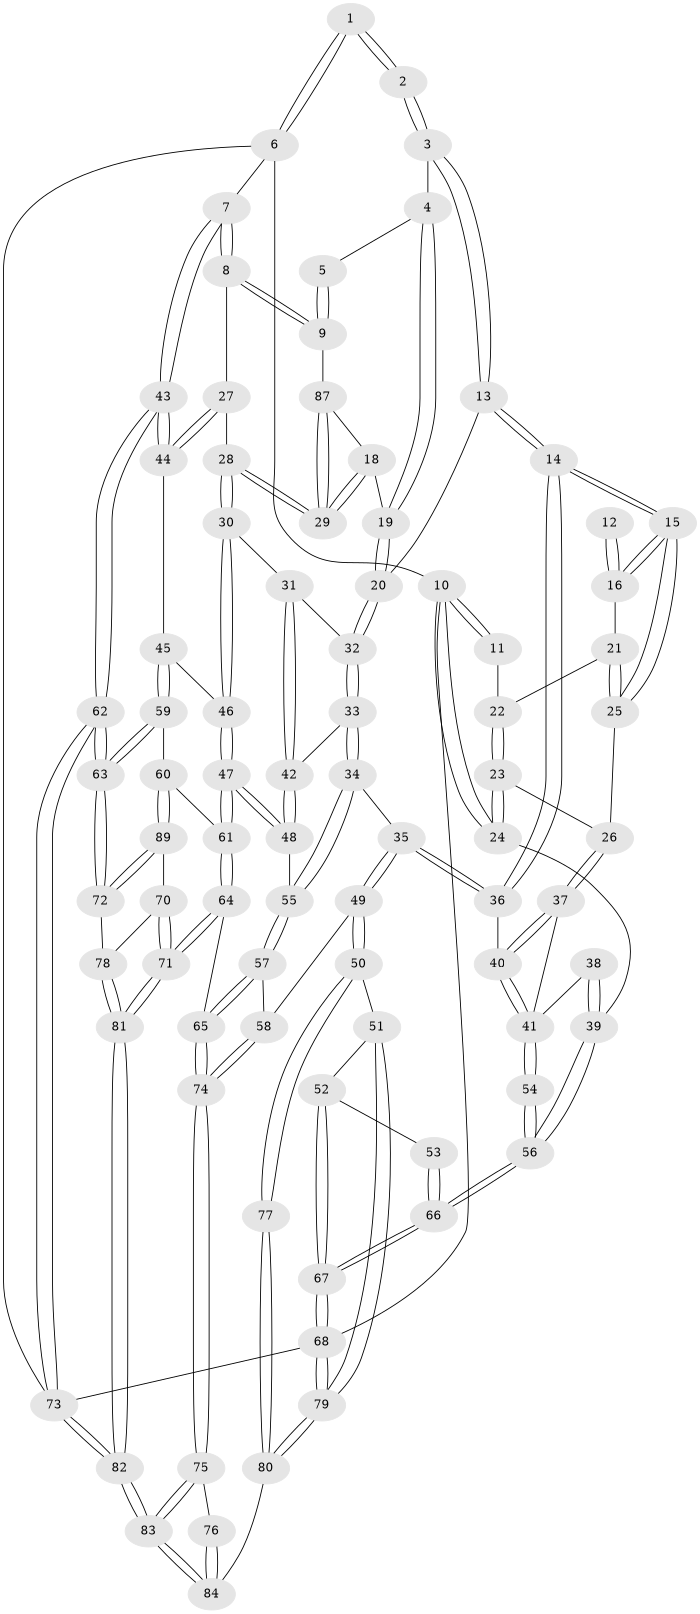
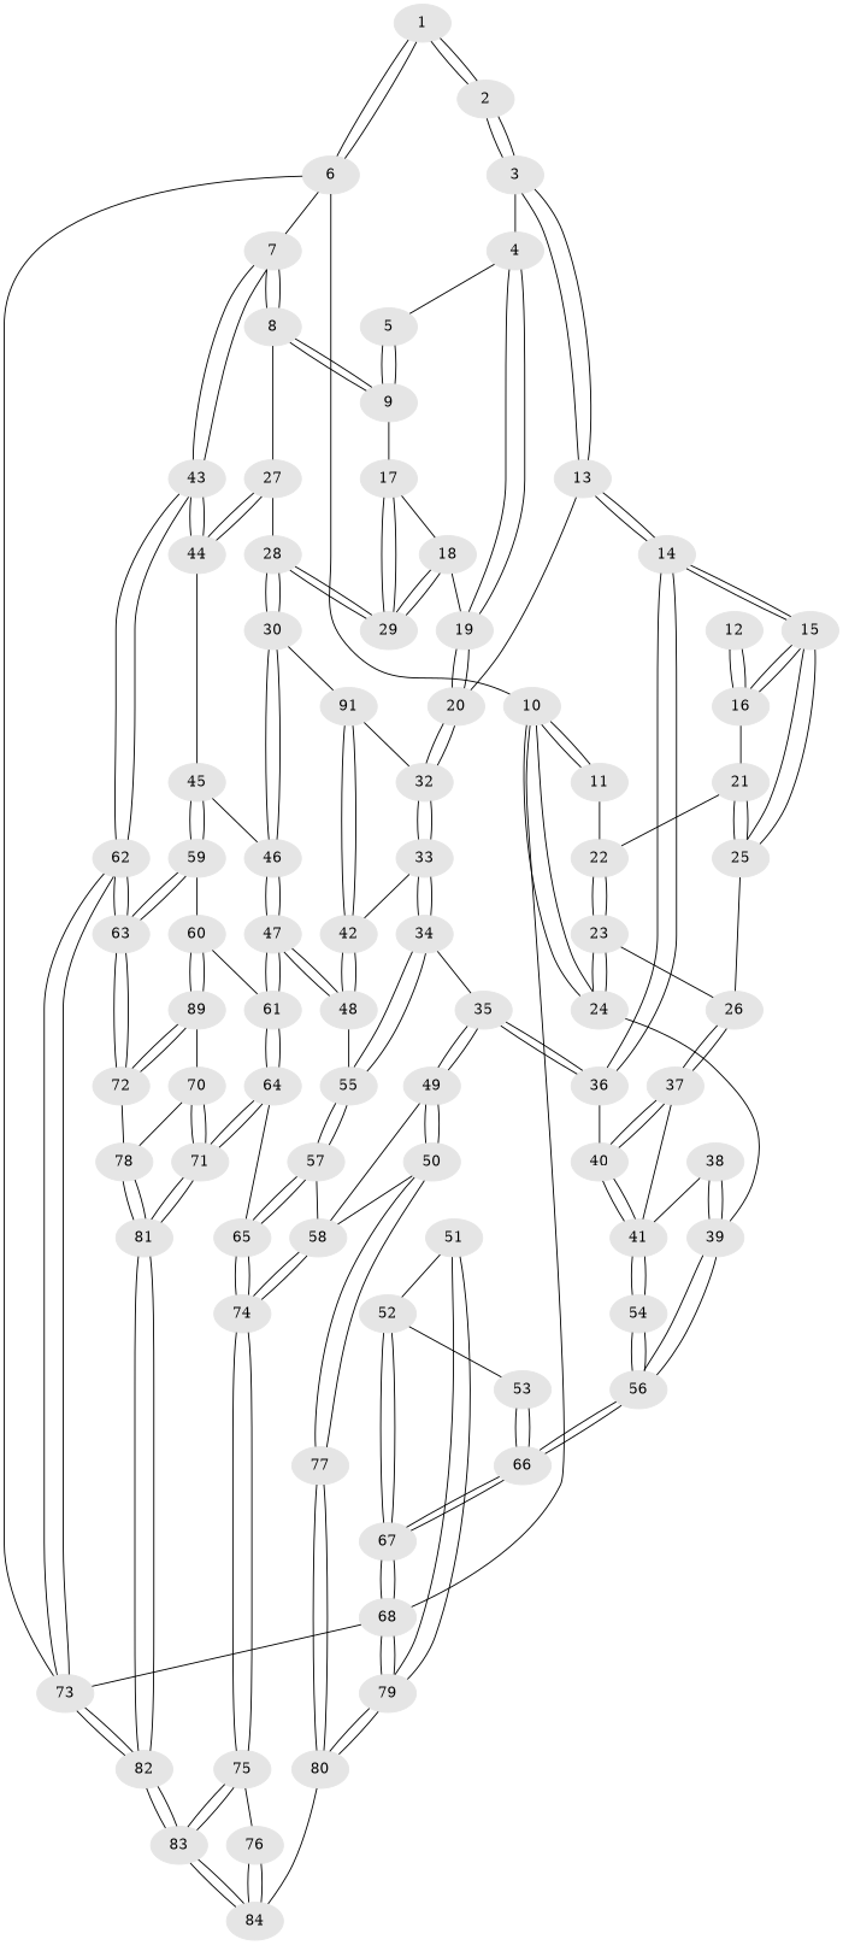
  graph {
    node [color=gray90 style=filled]
    1
    2
    6
    3
    7
    10
    73
    4
    13
    5
    19
    14
    20
    9
-   17 [label=87]
+   17
    8
    43
    11
    24
    68
    82
    27
    44
    62
    28
    18
    29
    22
    39
    79
    12
    16
    23
    21
    15
    36
    32
    25
    40
    26
    33
    37
    56
    41
    30
    45
-   31
+   31 [label=91]
    46
    42
    47
    48
    34
    35
    55
    49
    57
    50
    58
    38
    54
    66
    63
    59
    60
    61
    64
    51
    77
    74
    52
    80
    53
    67
    65
    75
    n76 [label=89]
    72
    70
    71
    78
    81
    83
    76
    84
    1 -- 2
    1 -- 2
    1 -- 6
    1 -- 6
    2 -- 3
    2 -- 3
    6 -- 7
    6 -- 10
    6 -- 73
    3 -- 4
    3 -- 13
    3 -- 13
    7 -- 8
    7 -- 8
    7 -- 43
    7 -- 43
    10 -- 11
    10 -- 11
    10 -- 24
    10 -- 24
    10 -- 68
    73 -- 82
    73 -- 82
    4 -- 5
    4 -- 19
    4 -- 19
    13 -- 14
    13 -- 14
    13 -- 20
    5 -- 9
    5 -- 9
    19 -- 20
    19 -- 20
    14 -- 15
    14 -- 15
    14 -- 36
    14 -- 36
    20 -- 32
    20 -- 32
    9 -- 17
    17 -- 18
    17 -- 29
    17 -- 29
    8 -- 9
    8 -- 9
    8 -- 27
    43 -- 44
    43 -- 44
    43 -- 62
    43 -- 62
    11 -- 22
    24 -- 39
    68 -- 73
    68 -- 79
    68 -- 79
    82 -- 83
    82 -- 83
    27 -- 44
    27 -- 44
    27 -- 28
    44 -- 45
    62 -- 73
    62 -- 73
    62 -- 63
    62 -- 63
    28 -- 29
    28 -- 29
    28 -- 30
    28 -- 30
    18 -- 19
    18 -- 29
    18 -- 29
    22 -- 23
    22 -- 23
    39 -- 56
    39 -- 56
    79 -- 80
    79 -- 80
    12 -- 16
    12 -- 16
    16 -- 21
    23 -- 24
    23 -- 24
    23 -- 26
    21 -- 22
    21 -- 25
    21 -- 25
    15 -- 16
    15 -- 16
    15 -- 25
    15 -- 25
    36 -- 40
    32 -- 33
    32 -- 33
    25 -- 26
    40 -- 41
    40 -- 41
    26 -- 37
    26 -- 37
    33 -- 42
    33 -- 34
    33 -- 34
    37 -- 40
    37 -- 40
    37 -- 41
    56 -- 66
    56 -- 66
    41 -- 54
    41 -- 54
    30 -- 31
    30 -- 46
    30 -- 46
    45 -- 46
    45 -- 59
    45 -- 59
    31 -- 32
    31 -- 42
    31 -- 42
    46 -- 47
    46 -- 47
    42 -- 48
    42 -- 48
    47 -- 48
    47 -- 48
    47 -- 61
    47 -- 61
    48 -- 55
    34 -- 35
    34 -- 55
    34 -- 55
    35 -- 36
    35 -- 36
    35 -- 49
    35 -- 49
    55 -- 57
    55 -- 57
    49 -- 50
    49 -- 50
    49 -- 58
    57 -- 58
    57 -- 65
    57 -- 65
-   50 -- 51
+   50 -- 58
    50 -- 77
    50 -- 77
    58 -- 74
    58 -- 74
    38 -- 39
    38 -- 39
    38 -- 41
    54 -- 56
    54 -- 56
    66 -- 67
    66 -- 67
    63 -- 72
    63 -- 72
    59 -- 63
    59 -- 63
    59 -- 60
    60 -- 61
    60 -- n76
    60 -- n76
    61 -- 64
    61 -- 64
    64 -- 65
    64 -- 71
    64 -- 71
    51 -- 79
    51 -- 79
    51 -- 52
    77 -- 80
    77 -- 80
    74 -- 75
    74 -- 75
    52 -- 53
    52 -- 67
    52 -- 67
    80 -- 84
    53 -- 66
    53 -- 66
    67 -- 68
    67 -- 68
    65 -- 74
    65 -- 74
    75 -- 83
    75 -- 83
    75 -- 76
    n76 -- 72
    n76 -- 72
    n76 -- 70
    72 -- 78
    70 -- 71
    70 -- 71
    70 -- 78
    71 -- 81
    71 -- 81
    78 -- 81
    78 -- 81
    81 -- 82
    81 -- 82
    83 -- 84
    83 -- 84
    76 -- 84
    76 -- 84
  }
